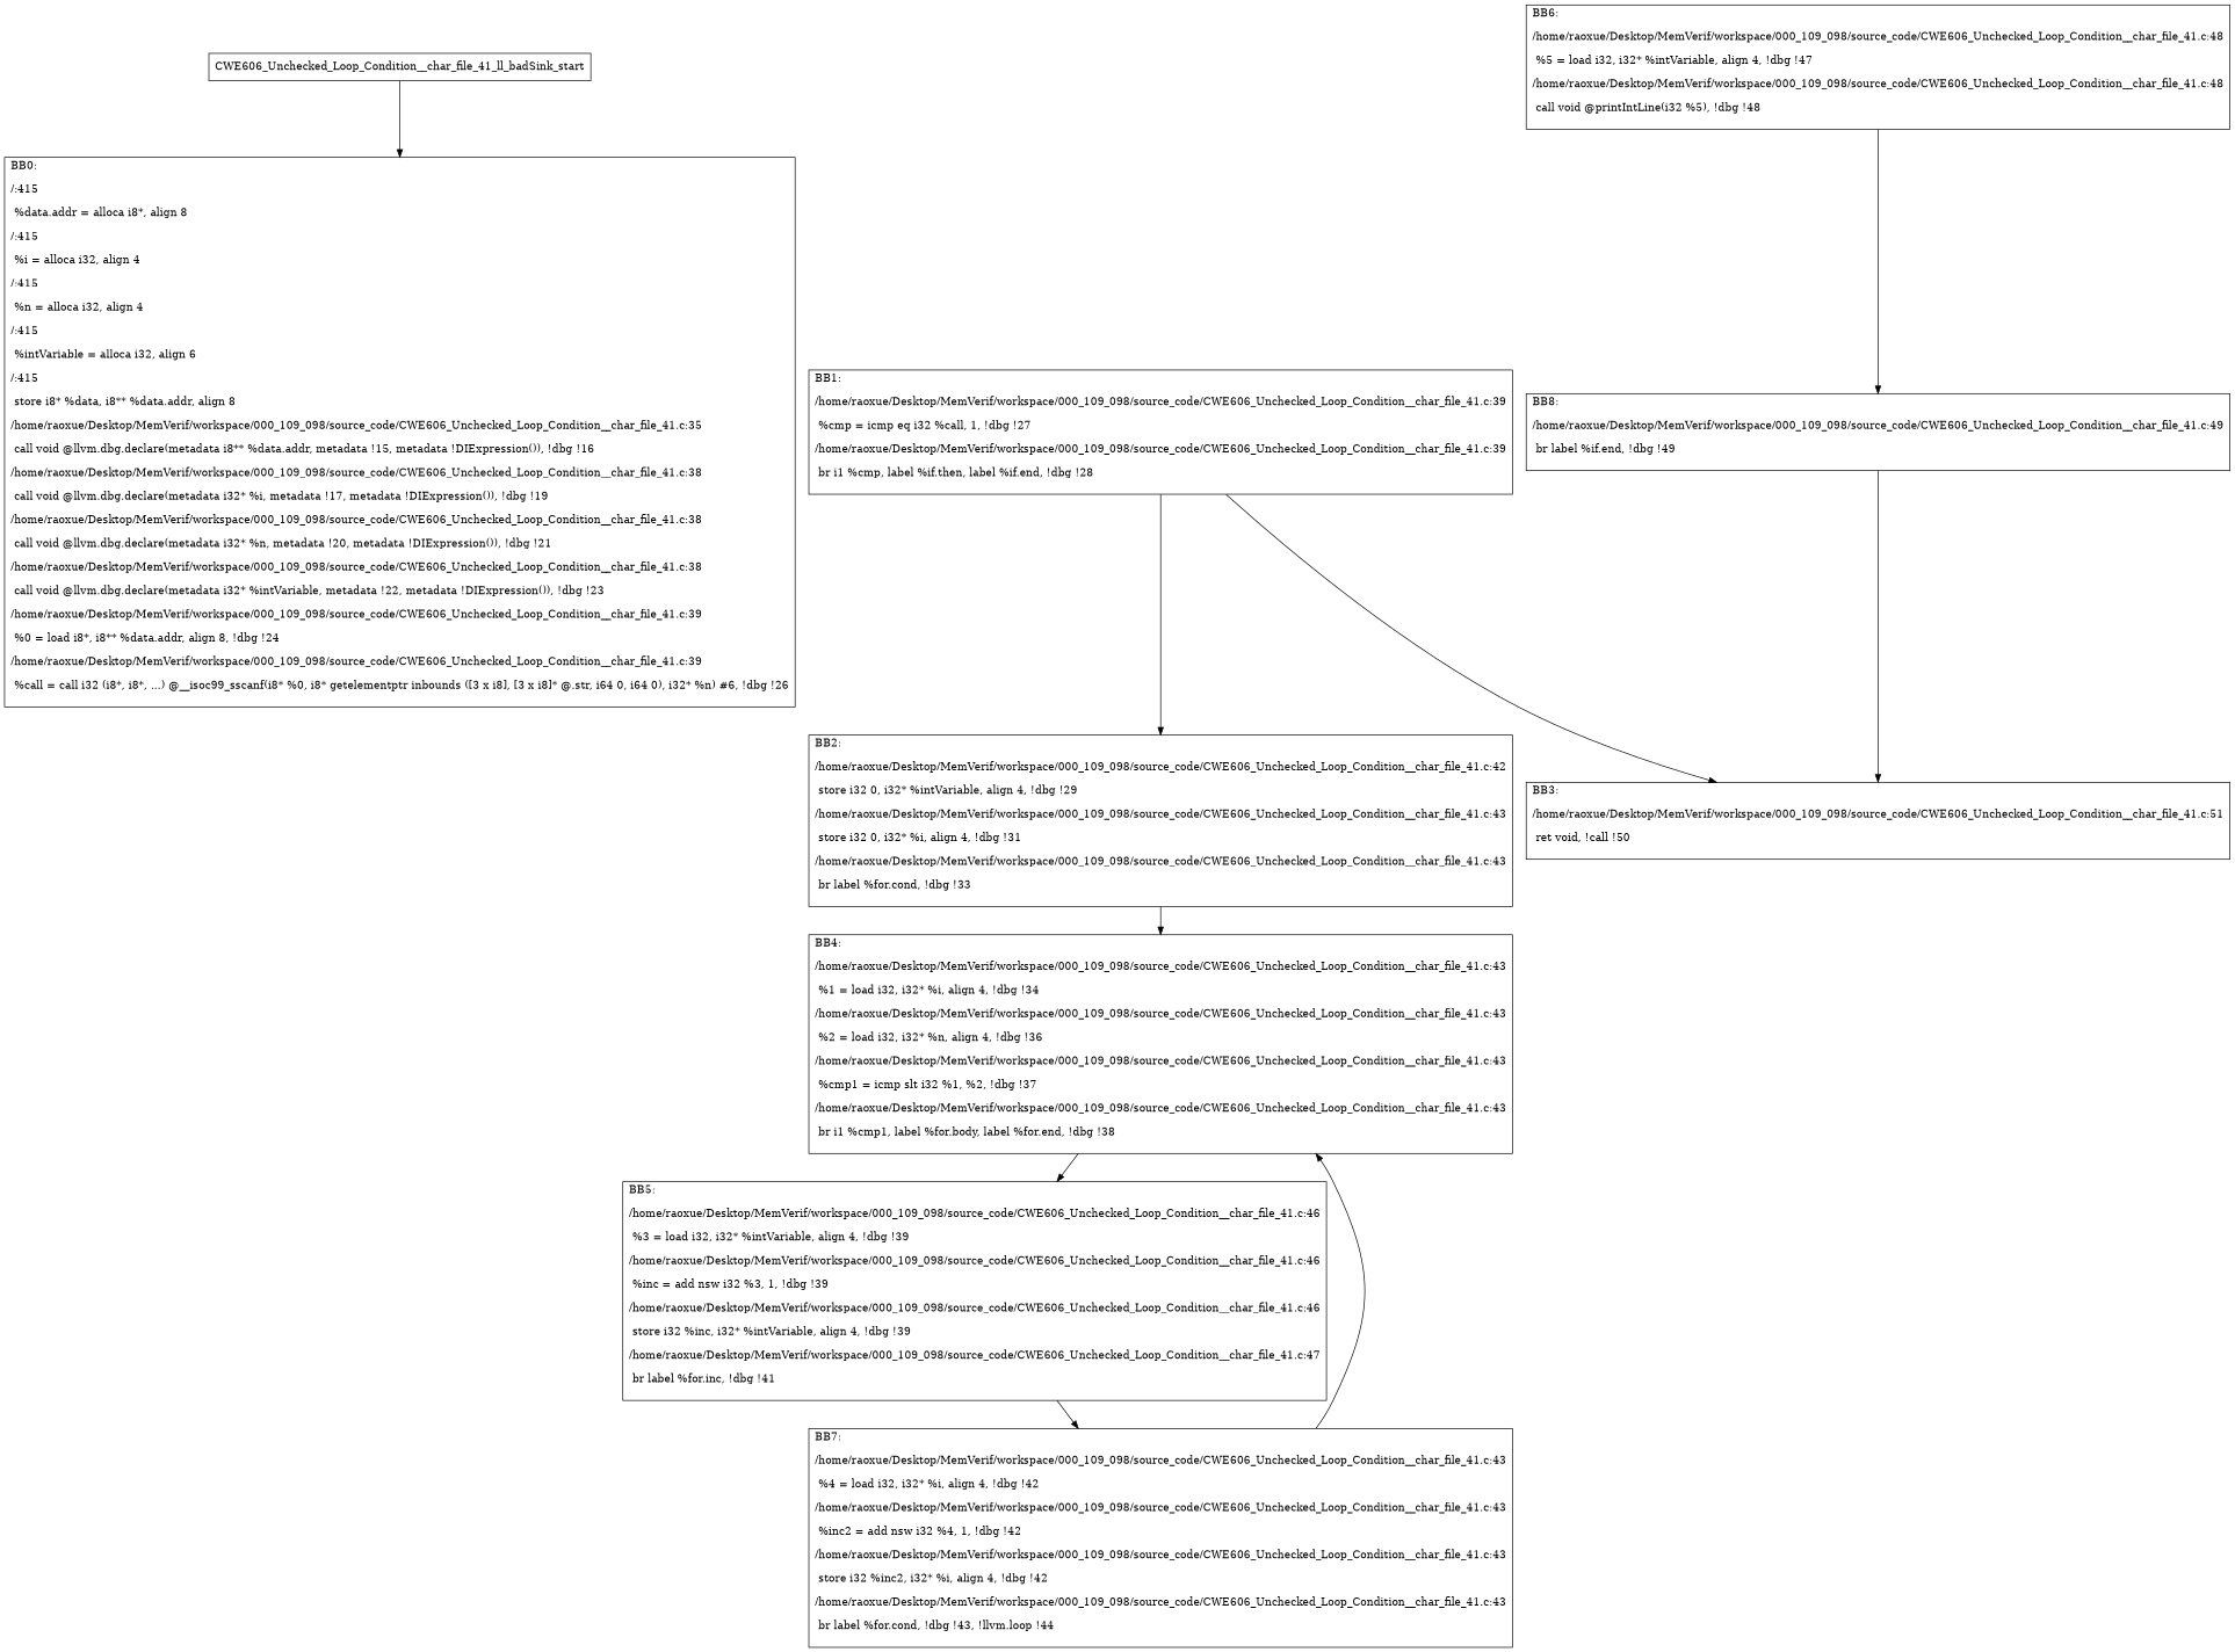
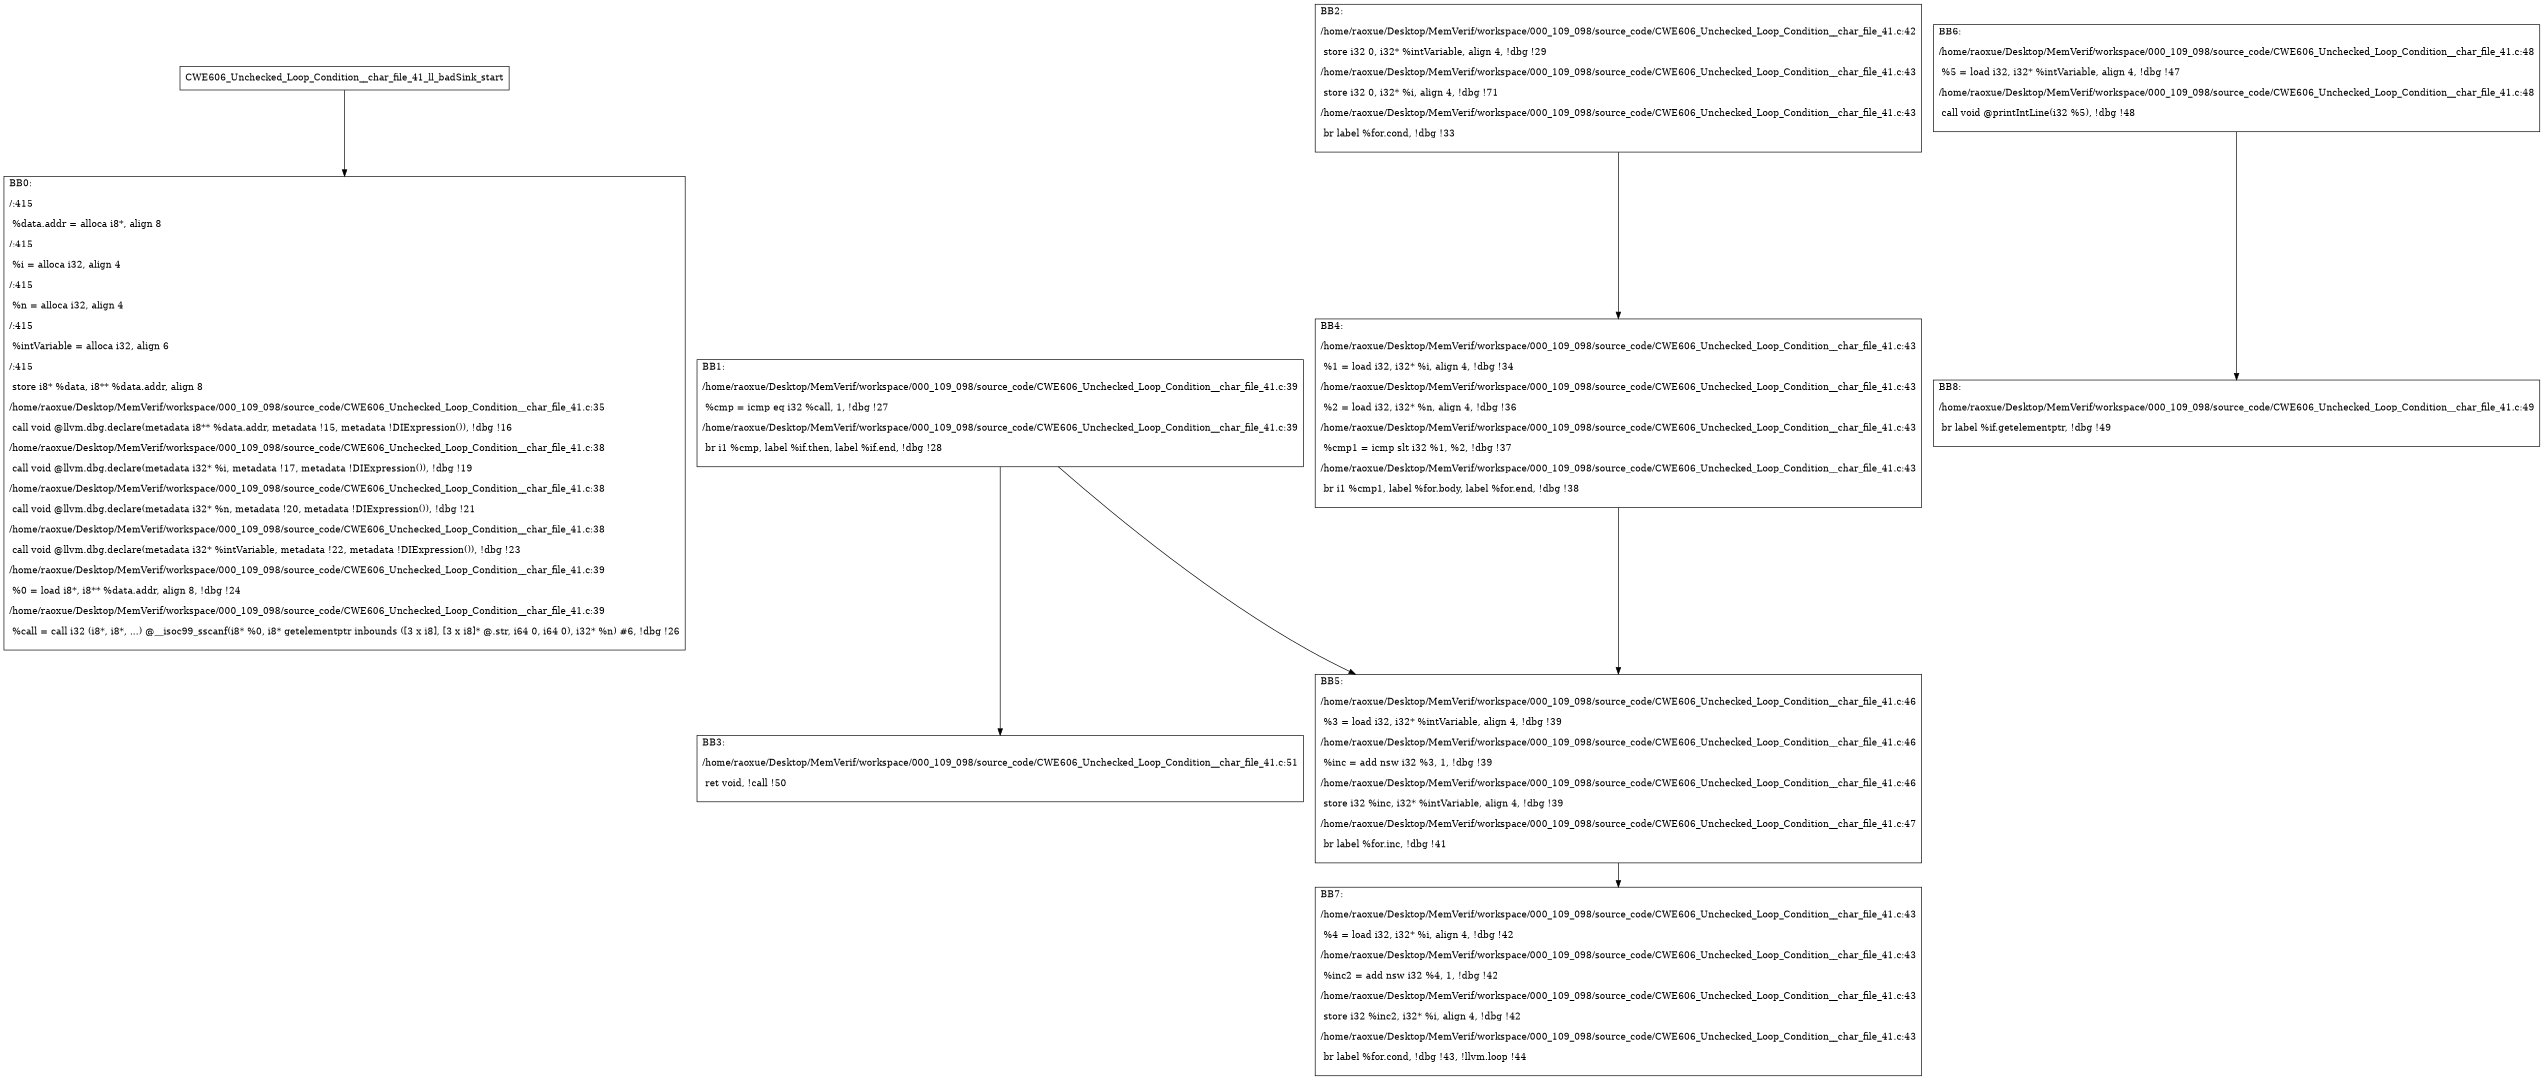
  digraph {
    node [shape=record]
    n1 [label="{CWE606_Unchecked_Loop_Condition__char_file_41_ll_badSink_start}"]
    n2 [label="{BB0:\l\l/:415\l\n  %data.addr = alloca i8*, align 8\l\n/:415\l\n  %i = alloca i32, align 4\l\n/:415\l\n  %n = alloca i32, align 4\l\n/:415\l\n  %intVariable = alloca i32, align 6\l\n/:415\l\n  store i8* %data, i8** %data.addr, align 8\l\n/home/raoxue/Desktop/MemVerif/workspace/000_109_098/source_code/CWE606_Unchecked_Loop_Condition__char_file_41.c:35\l\n  call void @llvm.dbg.declare(metadata i8** %data.addr, metadata !15, metadata !DIExpression()), !dbg !16\l\n/home/raoxue/Desktop/MemVerif/workspace/000_109_098/source_code/CWE606_Unchecked_Loop_Condition__char_file_41.c:38\l\n  call void @llvm.dbg.declare(metadata i32* %i, metadata !17, metadata !DIExpression()), !dbg !19\l\n/home/raoxue/Desktop/MemVerif/workspace/000_109_098/source_code/CWE606_Unchecked_Loop_Condition__char_file_41.c:38\l\n  call void @llvm.dbg.declare(metadata i32* %n, metadata !20, metadata !DIExpression()), !dbg !21\l\n/home/raoxue/Desktop/MemVerif/workspace/000_109_098/source_code/CWE606_Unchecked_Loop_Condition__char_file_41.c:38\l\n  call void @llvm.dbg.declare(metadata i32* %intVariable, metadata !22, metadata !DIExpression()), !dbg !23\l\n/home/raoxue/Desktop/MemVerif/workspace/000_109_098/source_code/CWE606_Unchecked_Loop_Condition__char_file_41.c:39\l\n  %0 = load i8*, i8** %data.addr, align 8, !dbg !24\l\n/home/raoxue/Desktop/MemVerif/workspace/000_109_098/source_code/CWE606_Unchecked_Loop_Condition__char_file_41.c:39\l\n  %call = call i32 (i8*, i8*, ...) @__isoc99_sscanf(i8* %0, i8* getelementptr inbounds ([3 x i8], [3 x i8]* @.str, i64 0, i64 0), i32* %n) #6, !dbg !26\l\n}"]
    n3 [label="{BB1:\l\l/home/raoxue/Desktop/MemVerif/workspace/000_109_098/source_code/CWE606_Unchecked_Loop_Condition__char_file_41.c:39\l\n  %cmp = icmp eq i32 %call, 1, !dbg !27\l\n/home/raoxue/Desktop/MemVerif/workspace/000_109_098/source_code/CWE606_Unchecked_Loop_Condition__char_file_41.c:39\l\n  br i1 %cmp, label %if.then, label %if.end, !dbg !28\l\n}"]
-   n4 [label="{BB2:\l\l/home/raoxue/Desktop/MemVerif/workspace/000_109_098/source_code/CWE606_Unchecked_Loop_Condition__char_file_41.c:42\l\n  store i32 0, i32* %intVariable, align 4, !dbg !29\l\n/home/raoxue/Desktop/MemVerif/workspace/000_109_098/source_code/CWE606_Unchecked_Loop_Condition__char_file_41.c:43\l\n  store i32 0, i32* %i, align 4, !dbg !31\l\n/home/raoxue/Desktop/MemVerif/workspace/000_109_098/source_code/CWE606_Unchecked_Loop_Condition__char_file_41.c:43\l\n  br label %for.cond, !dbg !33\l\n}"]
+   n4 [label="{BB2:\l\l/home/raoxue/Desktop/MemVerif/workspace/000_109_098/source_code/CWE606_Unchecked_Loop_Condition__char_file_41.c:42\l\n  store i32 0, i32* %intVariable, align 4, !dbg !29\l\n/home/raoxue/Desktop/MemVerif/workspace/000_109_098/source_code/CWE606_Unchecked_Loop_Condition__char_file_41.c:43\l\n  store i32 0, i32* %i, align 4, !dbg !71\l\n/home/raoxue/Desktop/MemVerif/workspace/000_109_098/source_code/CWE606_Unchecked_Loop_Condition__char_file_41.c:43\l\n  br label %for.cond, !dbg !33\l\n}"]
    n5 [label="{BB3:\l\l/home/raoxue/Desktop/MemVerif/workspace/000_109_098/source_code/CWE606_Unchecked_Loop_Condition__char_file_41.c:51\l\n  ret void, !call !50\l\n}"]
    n6 [label="{BB4:\l\l/home/raoxue/Desktop/MemVerif/workspace/000_109_098/source_code/CWE606_Unchecked_Loop_Condition__char_file_41.c:43\l\n  %1 = load i32, i32* %i, align 4, !dbg !34\l\n/home/raoxue/Desktop/MemVerif/workspace/000_109_098/source_code/CWE606_Unchecked_Loop_Condition__char_file_41.c:43\l\n  %2 = load i32, i32* %n, align 4, !dbg !36\l\n/home/raoxue/Desktop/MemVerif/workspace/000_109_098/source_code/CWE606_Unchecked_Loop_Condition__char_file_41.c:43\l\n  %cmp1 = icmp slt i32 %1, %2, !dbg !37\l\n/home/raoxue/Desktop/MemVerif/workspace/000_109_098/source_code/CWE606_Unchecked_Loop_Condition__char_file_41.c:43\l\n  br i1 %cmp1, label %for.body, label %for.end, !dbg !38\l\n}"]
    n7 [label="{BB5:\l\l/home/raoxue/Desktop/MemVerif/workspace/000_109_098/source_code/CWE606_Unchecked_Loop_Condition__char_file_41.c:46\l\n  %3 = load i32, i32* %intVariable, align 4, !dbg !39\l\n/home/raoxue/Desktop/MemVerif/workspace/000_109_098/source_code/CWE606_Unchecked_Loop_Condition__char_file_41.c:46\l\n  %inc = add nsw i32 %3, 1, !dbg !39\l\n/home/raoxue/Desktop/MemVerif/workspace/000_109_098/source_code/CWE606_Unchecked_Loop_Condition__char_file_41.c:46\l\n  store i32 %inc, i32* %intVariable, align 4, !dbg !39\l\n/home/raoxue/Desktop/MemVerif/workspace/000_109_098/source_code/CWE606_Unchecked_Loop_Condition__char_file_41.c:47\l\n  br label %for.inc, !dbg !41\l\n}"]
    n8 [label="{BB7:\l\l/home/raoxue/Desktop/MemVerif/workspace/000_109_098/source_code/CWE606_Unchecked_Loop_Condition__char_file_41.c:43\l\n  %4 = load i32, i32* %i, align 4, !dbg !42\l\n/home/raoxue/Desktop/MemVerif/workspace/000_109_098/source_code/CWE606_Unchecked_Loop_Condition__char_file_41.c:43\l\n  %inc2 = add nsw i32 %4, 1, !dbg !42\l\n/home/raoxue/Desktop/MemVerif/workspace/000_109_098/source_code/CWE606_Unchecked_Loop_Condition__char_file_41.c:43\l\n  store i32 %inc2, i32* %i, align 4, !dbg !42\l\n/home/raoxue/Desktop/MemVerif/workspace/000_109_098/source_code/CWE606_Unchecked_Loop_Condition__char_file_41.c:43\l\n  br label %for.cond, !dbg !43, !llvm.loop !44\l\n}"]
    n9 [label="{BB6:\l\l/home/raoxue/Desktop/MemVerif/workspace/000_109_098/source_code/CWE606_Unchecked_Loop_Condition__char_file_41.c:48\l\n  %5 = load i32, i32* %intVariable, align 4, !dbg !47\l\n/home/raoxue/Desktop/MemVerif/workspace/000_109_098/source_code/CWE606_Unchecked_Loop_Condition__char_file_41.c:48\l\n  call void @printIntLine(i32 %5), !dbg !48\l\n}"]
-   n10 [label="{BB8:\l\l/home/raoxue/Desktop/MemVerif/workspace/000_109_098/source_code/CWE606_Unchecked_Loop_Condition__char_file_41.c:49\l\n  br label %if.end, !dbg !49\l\n}"]
+   n10 [label="{BB8:\l\l/home/raoxue/Desktop/MemVerif/workspace/000_109_098/source_code/CWE606_Unchecked_Loop_Condition__char_file_41.c:49\l\n  br label %if.getelementptr, !dbg !49\l\n}"]
    n1 -> n2
-   n3 -> n4
+   n3 -> n7
    n3 -> n5
    n4 -> n6
    n6 -> n7
    n7 -> n8
-   n8 -> n6
    n9 -> n10
-   n10 -> n5
  }
